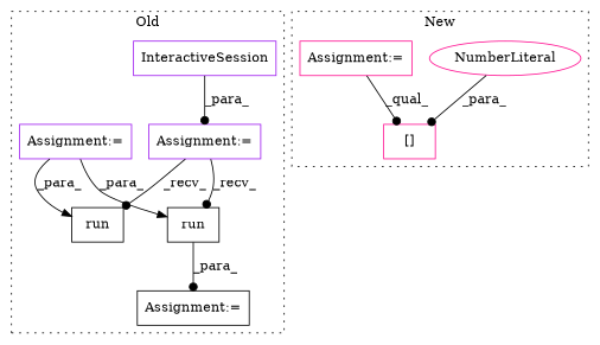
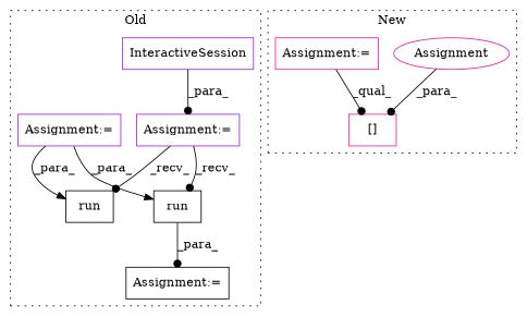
  digraph {
    node [a=7 l=1 shape=box color=purple]
    edge [arrowhead=dot]
    n1 [a=32 l=20 label=InteractiveSession s=646]
    n2 [a=32 l="4,1" label=run s="974,1009" color=black]
    n3 [label="Assignment:=" s=634]
    n4 [a=32 l="4,1" label=run s="1057,1092" color=black]
    n5 [label="Assignment:=" s=504]
    n6 [label="Assignment:=" s=1051 color=black]
    n7 [a=2 l="30,1" label="[]" s="703,734" color=deeppink]
-   n8 [a=34 label=NumberLiteral s=733 shape=ellipse color=deeppink]
+   n8 [a=34 label=Assignment s=733 shape=ellipse color=deeppink]
    n9 [label="Assignment:=" s=668 color=deeppink]
    subgraph cluster_1 {
      label=Old
      style=dotted
      n1
      n2
      n3
      n4
      n5
      n6
    }
    subgraph cluster_2 {
      label=New
      style=dotted
      n7
      n8
      n9
    }
    n1 -> n3 [label=_para_]
    n3 -> n2 [label=_recv_]
    n3 -> n4 [label=_recv_]
    n4 -> n6 [label=_para_]
    n5 -> n2 [label=_para_ arrowhead=normal]
    n5 -> n4 [label=_para_ arrowhead=normal]
    n8 -> n7 [label=_para_]
    n9 -> n7 [label=_qual_]
  }
